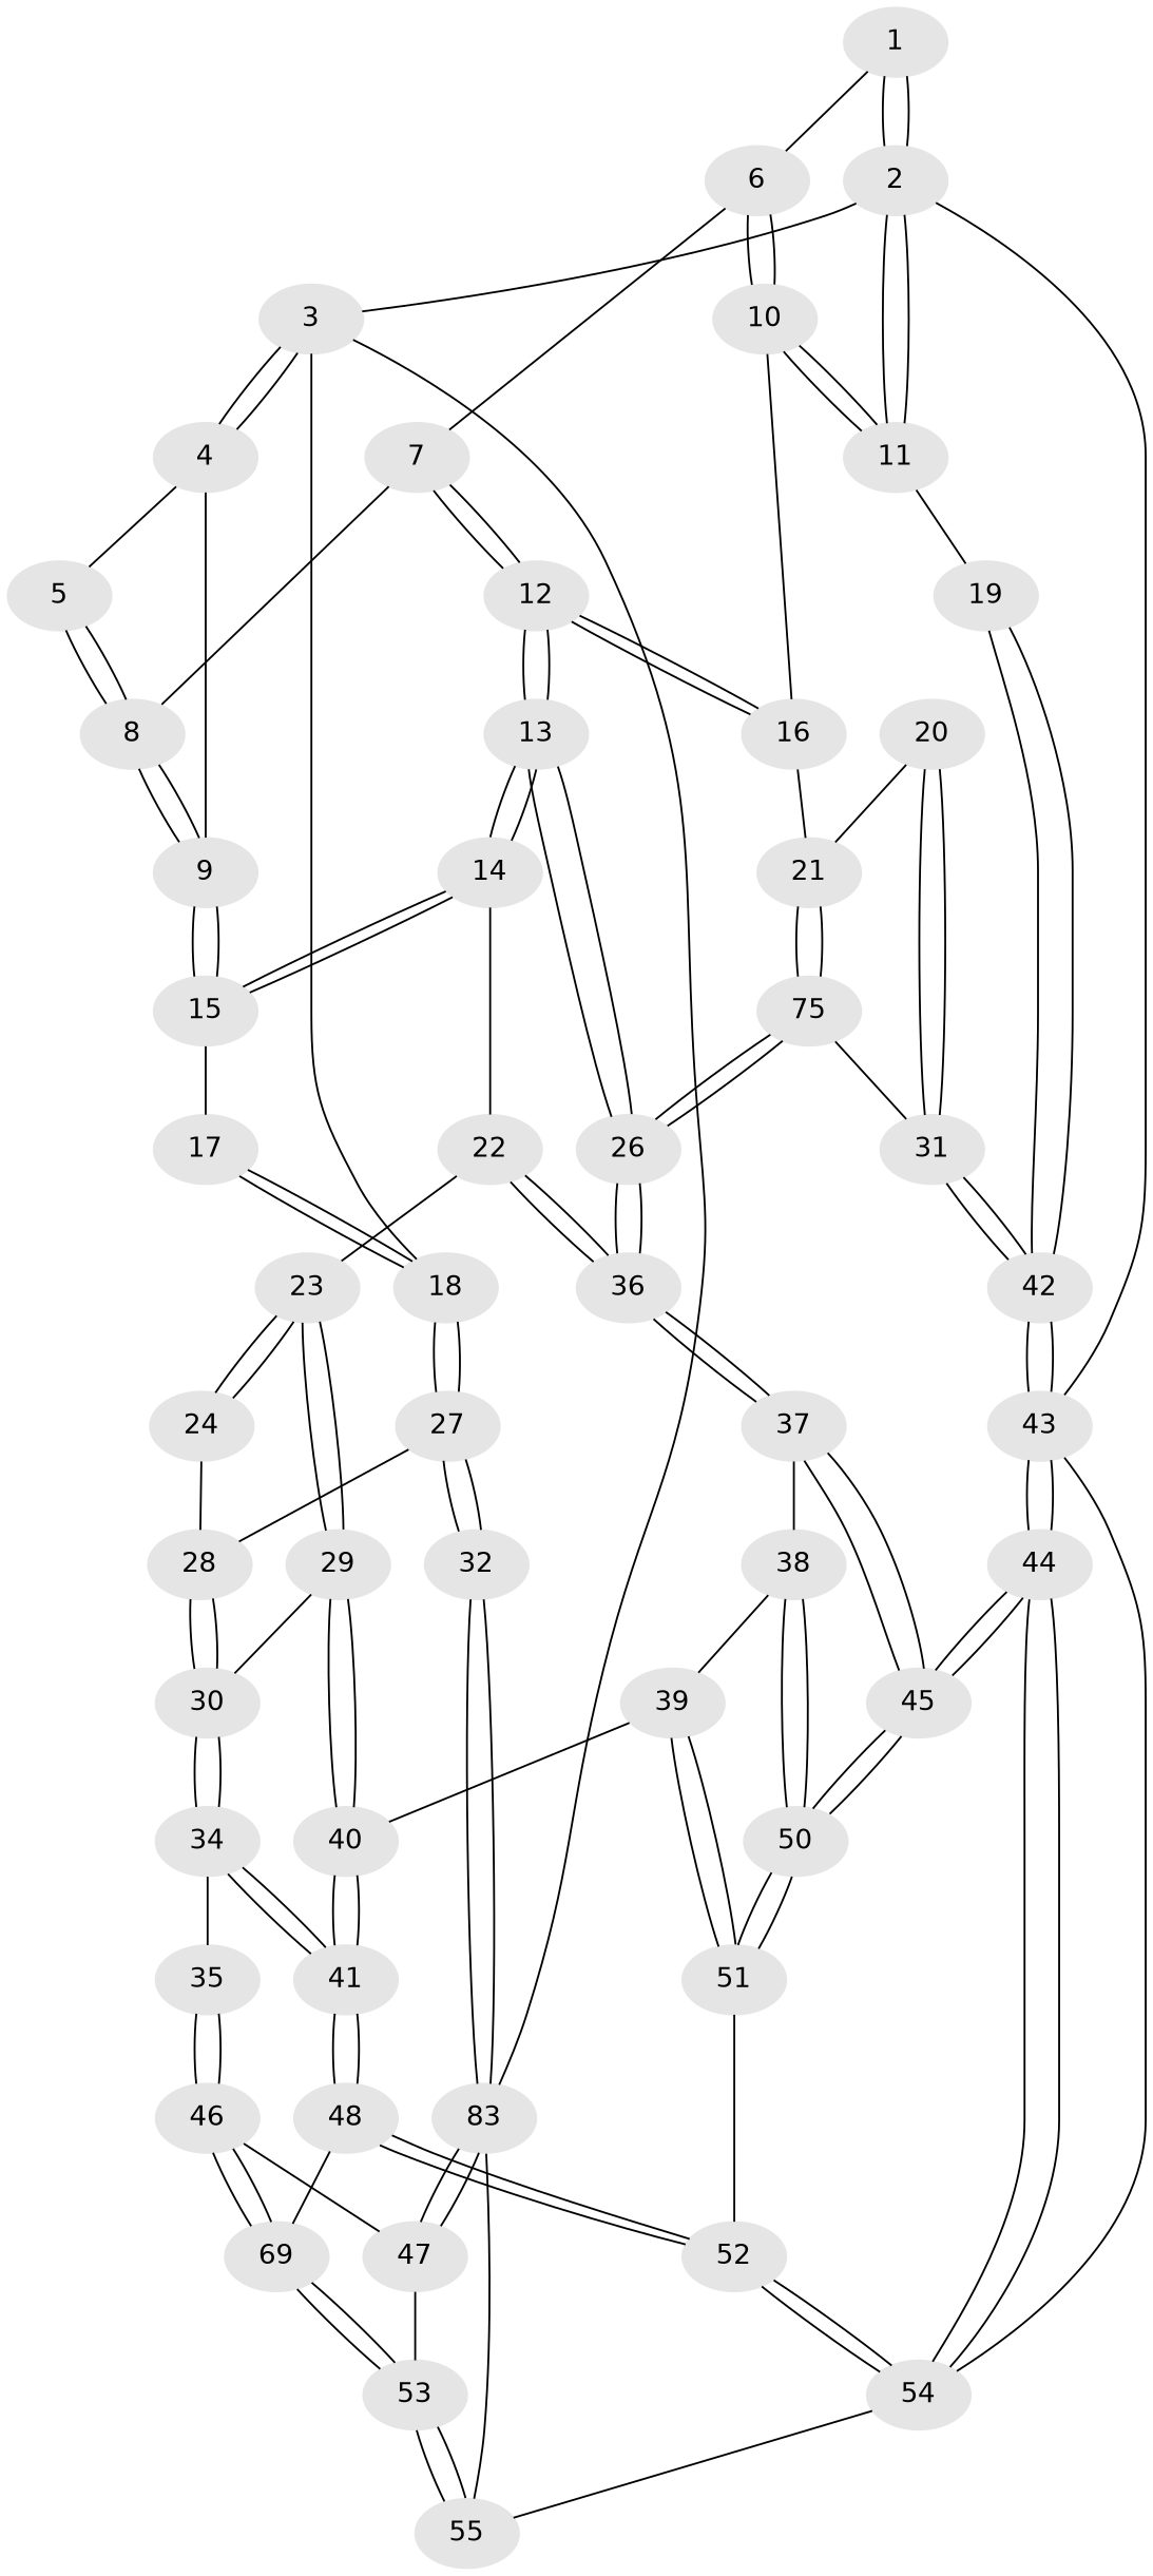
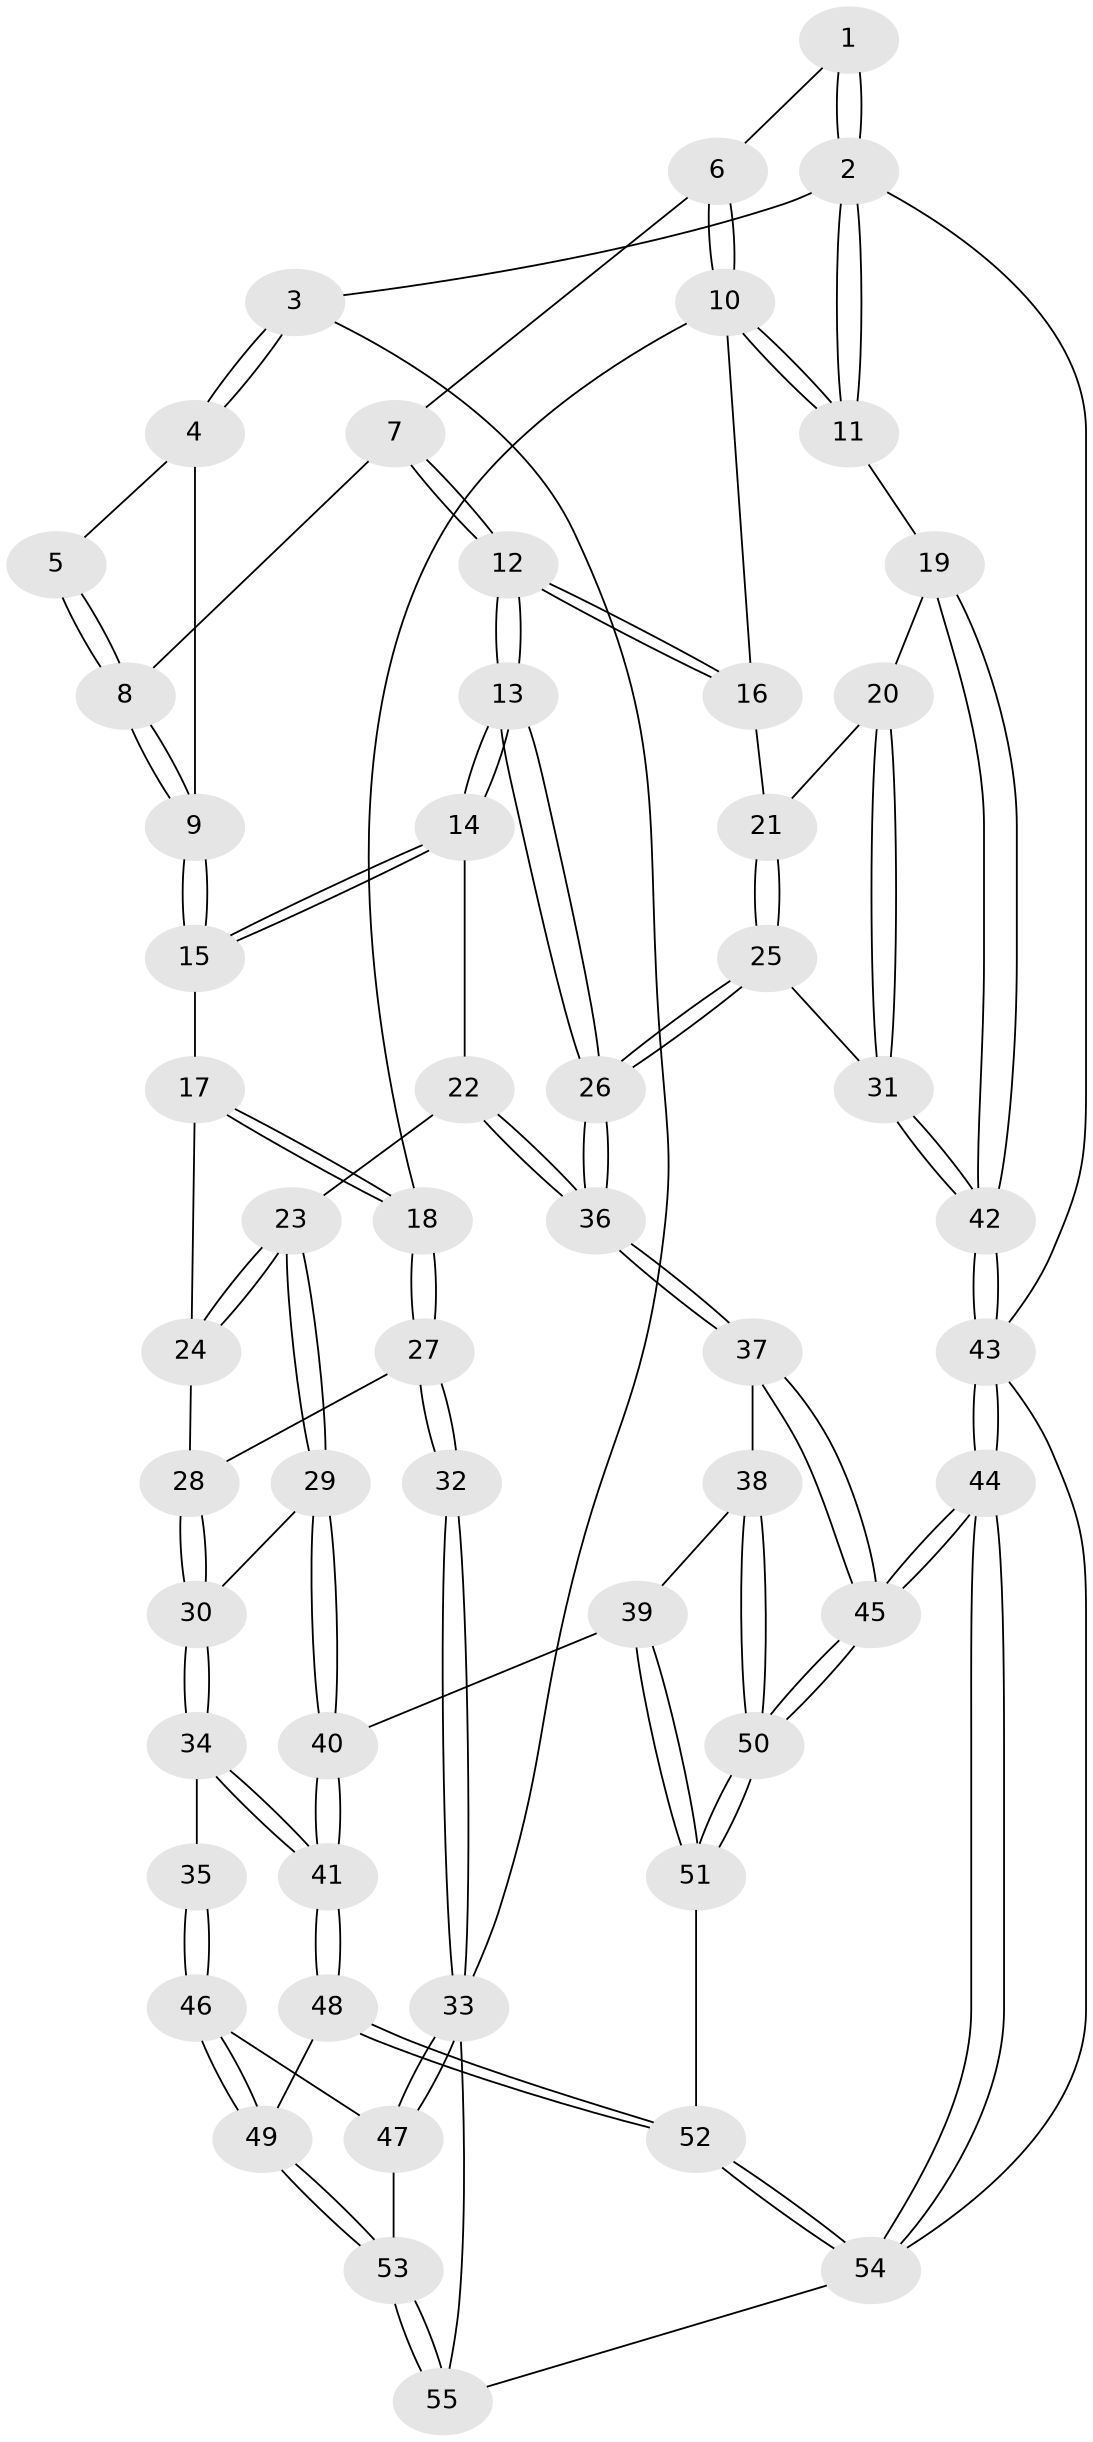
  graph {
    fontname="DejaVu Sans"
    node [color=gray90 fontname="DejaVu Sans" style=filled]
    edge [fontname="DejaVu Sans"]
    1
    2
    6
    3
    11
    43
    7
    10
    4
    18
-   33 [label=83]
+   33
    19
    44
    54
    5
    9
    27
    47
    55
    8
    15
    12
    16
    13
    17
    21
    20
    42
    14
    26
    22
    36
    23
    24
-   25 [label=75]
+   25
    28
    32
    31
    29
    37
    30
    40
    34
    41
    35
    46
    53
    48
-   49 [label=69]
+   49
    38
    45
    39
    50
    51
    52
    1 -- 2
    1 -- 2
    1 -- 6
    2 -- 3
    2 -- 11
    2 -- 11
    2 -- 43
    6 -- 7
    6 -- 10
    6 -- 10
    3 -- 4
    3 -- 4
-   3 -- 18
+   10 -- 18
    3 -- 33
    11 -- 19
    43 -- 44
    43 -- 44
    43 -- 54
    7 -- 8
    7 -- 12
    7 -- 12
    10 -- 11
    10 -- 11
    10 -- 16
    4 -- 5
    4 -- 9
    18 -- 27
    18 -- 27
    33 -- 47
    33 -- 47
    33 -- 55
+   19 -- 20
    19 -- 42
    19 -- 42
    44 -- 54
    44 -- 54
    44 -- 45
    44 -- 45
    54 -- 55
    5 -- 8
    5 -- 8
    9 -- 15
    9 -- 15
    27 -- 28
    27 -- 32
    27 -- 32
    47 -- 53
    8 -- 9
    8 -- 9
    15 -- 17
    12 -- 16
    12 -- 16
    12 -- 13
    12 -- 13
    16 -- 21
    13 -- 14
    13 -- 14
    13 -- 26
    13 -- 26
    17 -- 18
    17 -- 18
+   17 -- 24
    21 -- 25
    21 -- 25
    20 -- 21
    20 -- 31
    20 -- 31
    42 -- 43
    42 -- 43
    14 -- 15
    14 -- 15
    14 -- 22
    26 -- 36
    26 -- 36
    22 -- 36
    22 -- 36
    22 -- 23
    36 -- 37
    36 -- 37
    23 -- 24
    23 -- 24
    23 -- 29
    23 -- 29
    24 -- 28
    25 -- 26
    25 -- 26
    25 -- 31
    28 -- 30
    28 -- 30
    32 -- 33
    32 -- 33
    31 -- 42
    31 -- 42
    29 -- 30
    29 -- 40
    29 -- 40
    37 -- 38
    37 -- 45
    37 -- 45
    30 -- 34
    30 -- 34
    40 -- 41
    40 -- 41
    34 -- 41
    34 -- 41
    34 -- 35
    41 -- 48
    41 -- 48
    35 -- 46
    35 -- 46
    46 -- 47
    46 -- 49
    46 -- 49
    53 -- 55
    53 -- 55
    48 -- 49
    48 -- 52
    48 -- 52
    49 -- 53
    49 -- 53
    38 -- 39
    38 -- 50
    38 -- 50
    45 -- 50
    45 -- 50
    39 -- 40
    39 -- 51
    39 -- 51
    50 -- 51
    50 -- 51
    51 -- 52
    52 -- 54
    52 -- 54
  }
